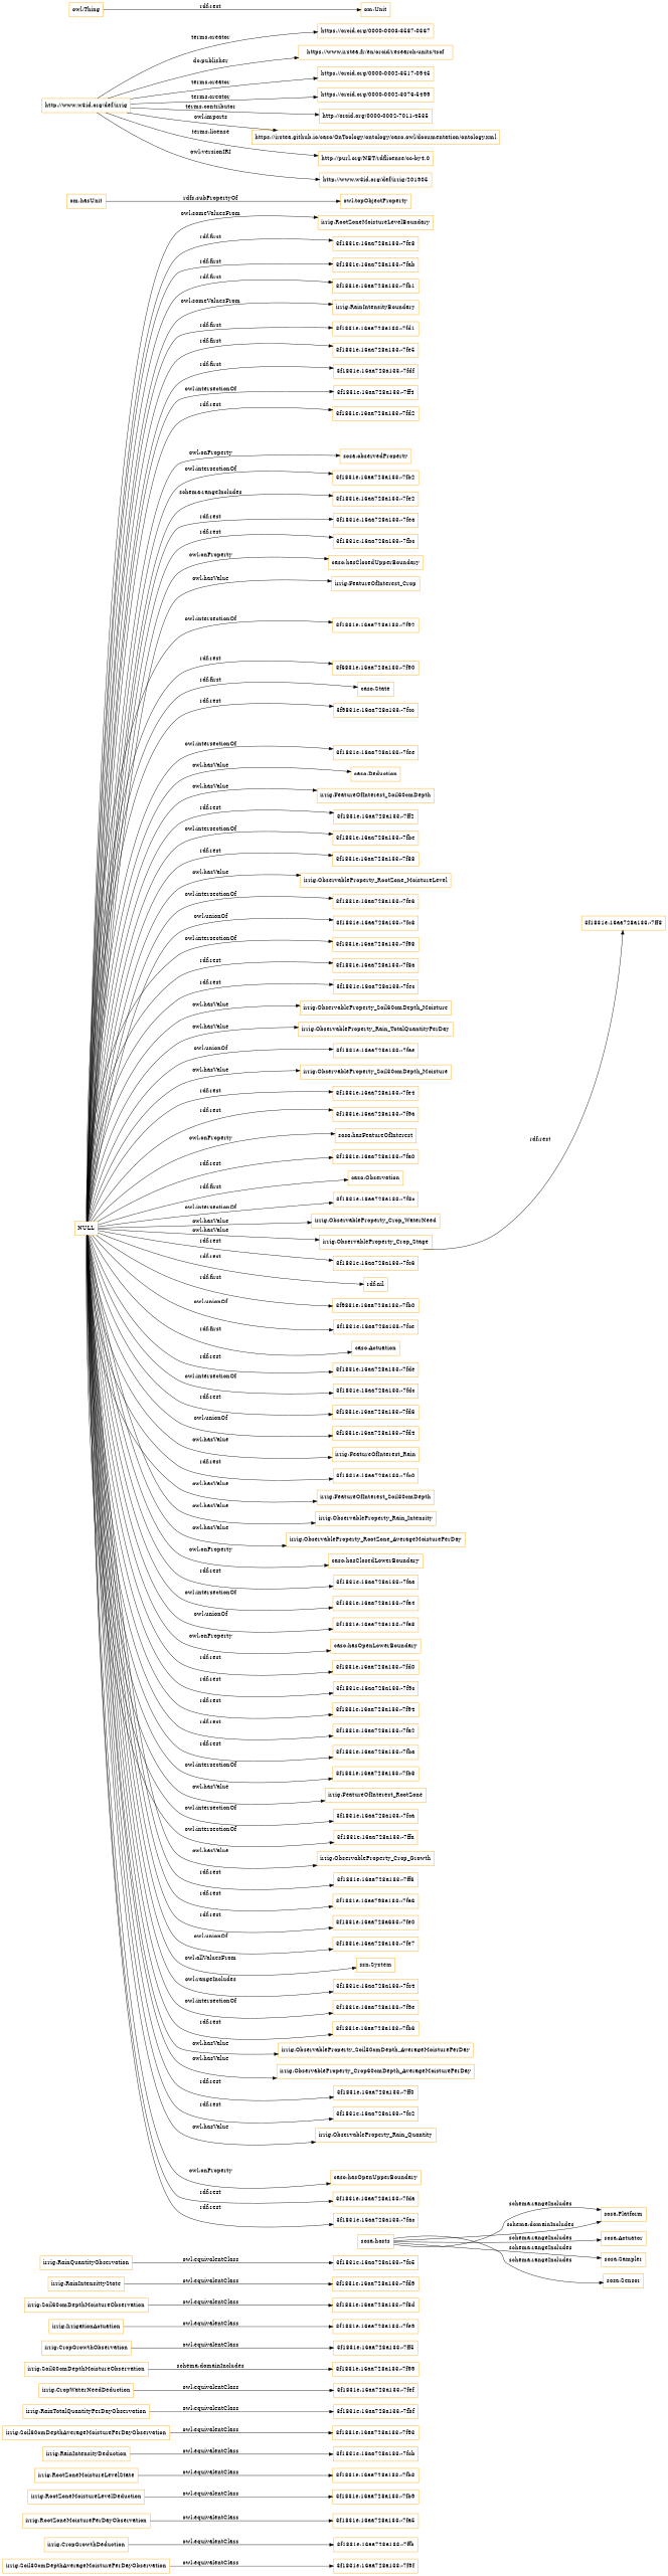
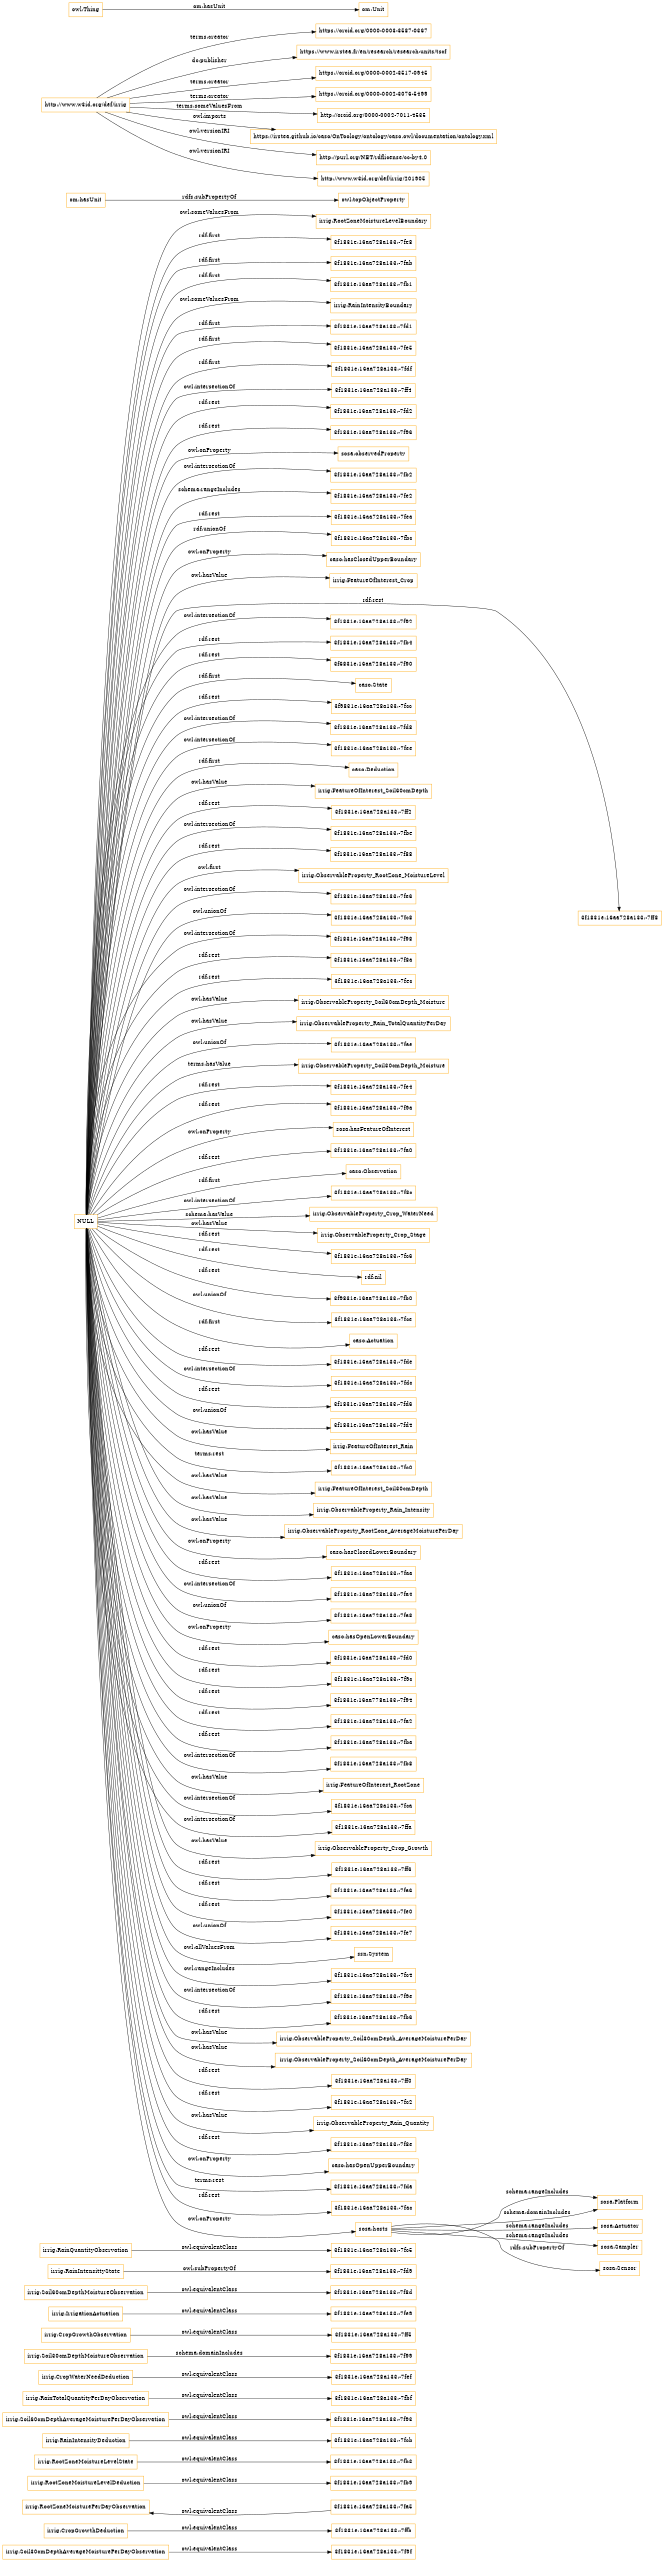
  digraph {
    rankdir=LR
    node [color=orange shape=rectangle]
    "irrig:Soil30cmDepthAverageMoisturePerDayObservation"
    "3f1831e:16aa728a133:-7f9f"
    "irrig:CropGrowthDeduction"
    "3f1831e:16aa728a133:-7ffb"
    "irrig:RootZoneMoisturePerDayObservation"
    "3f1831e:16aa728a133:-7fa5"
    "irrig:RootZoneMoistureLevelDeduction"
    "3f1831e:16aa728a133:-7fb9"
    "irrig:RootZoneMoistureLevelState"
    "3f1831e:16aa728a133:-7fb3"
    "irrig:RainIntensityDeduction"
    "3f1831e:16aa728a133:-7fcb"
    "irrig:Soil60cmDepthAverageMoisturePerDayObservation"
    "3f1831e:16aa728a133:-7f93"
    "irrig:RainTotalQuantityPerDayObservation"
    "3f1831e:16aa728a133:-7fbf"
    "irrig:CropWaterNeedDeduction"
    "3f1831e:16aa728a133:-7fef"
    "irrig:Soil30cmDepthMoistureObservation"
    "3f1831e:16aa728a133:-7f99"
    "irrig:CropGrowthObservation"
    "3f1831e:16aa728a133:-7ff5"
    "irrig:IrrigationActuation"
    "3f1831e:16aa728a133:-7fe9"
    "irrig:Soil60cmDepthMoistureObservation"
    "3f1831e:16aa728a133:-7f8d"
    "irrig:RainIntensittyState"
    "3f1831e:16aa728a133:-7fd9"
    "irrig:RainQuantityObservation"
    "3f1831e:16aa728a133:-7fc5"
    NULL
    "irrig:RootZoneMoistureLevelBoundary"
    "3f1831e:16aa728a133:-7fe8"
    "3f1831e:16aa728a133:-7fab"
    "3f1831e:16aa728a133:-7fb1"
    "irrig:RainIntensityBoundary"
    "3f1831e:16aa728a133:-7fd1"
    "3f1831e:16aa728a133:-7fe5"
    "3f1831e:16aa728a133:-7fdf"
    "3f1831e:16aa728a133:-7ff4"
    "3f1831e:16aa728a133:-7fd2"
+   "3f1831e:16aa728a133:-7f96"
    "sosa:observedProperty"
    "3f1831e:16aa728a133:-7fb2"
    "3f1831e:16aa728a133:-7fe2"
    "3f1831e:16aa728a133:-7fea"
    "3f1831e:16aa728a133:-7fbc"
    "caso:hasClosedUpperBoundary"
    "irrig:FeatureOfInterest_Crop"
    "3f1831e:16aa728a133:-7ff8"
    "3f1831e:16aa728a133:-7f92"
+   "3f1831e:16aa728a133:-7fb4"
    n53 [label="3f6831e:16aa728a133:-7f90"]
    "caso:State"
    n55 [label="3f9831e:16aa728a133:-7fcc"]
+   "3f1831e:16aa728a133:-7fd8"
    "3f1831e:16aa728a133:-7fee"
    "caso:Deduction"
    "irrig:FeatureOfInterest_Soil60cmDepth"
    "3f1831e:16aa728a133:-7ff2"
    "3f1831e:16aa728a133:-7fbe"
    "3f1831e:16aa728a133:-7f88"
    "irrig:ObservableProperty_RootZone_MoistureLevel"
    "3f1831e:16aa728a133:-7fe6"
    "3f1831e:16aa728a133:-7fc8"
    "3f1831e:16aa728a133:-7f98"
    "3f1831e:16aa728a133:-7f8a"
    "3f1831e:16aa728a133:-7fec"
    "irrig:ObservableProperty_Soil60cmDepth_Moisture"
    "irrig:ObservableProperty_Rain_TotalQuantityPerDay"
    "3f1831e:16aa728a133:-7fae"
    "irrig:ObservableProperty_Soil30cmDepth_Moisture"
    "3f1831e:16aa728a133:-7fe4"
    "3f1831e:16aa728a133:-7f9a"
    "sosa:hasFeatureOfInterest"
    "3f1831e:16aa728a133:-7fa0"
    "caso:Observation"
    "3f1831e:16aa728a133:-7f8c"
    "irrig:ObservableProperty_Crop_WaterNeed"
    "irrig:ObservableProperty_Crop_Stage"
    "3f1831e:16aa728a133:-7fc6"
    "rdf:nil"
    n83 [label="3f9831e:16aa728a133:-7fb0"]
    "3f1831e:16aa728a133:-7fce"
    "caso:Actuation"
    "3f1831e:16aa728a133:-7fde"
    "3f1831e:16aa728a133:-7fdc"
    "3f1831e:16aa728a133:-7fd6"
    "3f1831e:16aa728a133:-7fd4"
    "irrig:FeatureOfInterest_Rain"
    "3f1831e:16aa728a133:-7fc0"
    "irrig:FeatureOfInterest_Soil30cmDepth"
    "irrig:ObservableProperty_Rain_Intensity"
    "irrig:ObservableProperty_RootZone_AverageMoisturePerDay"
    "caso:hasClosedLowerBoundary"
    "3f1831e:16aa728a133:-7faa"
    "3f1831e:16aa728a133:-7fa4"
    "3f1831e:16aa728a133:-7fa8"
    "caso:hasOpenLowerBoundary"
    "3f1831e:16aa728a133:-7fd0"
    "3f1831e:16aa728a133:-7f9c"
-   "3f1831e:16aa728a133:-7f94"
+   "3f1831e:16aa728a133:-7f94" [label="3f1831e:16aa778a133:-7f94"]
    "3f1831e:16aa728a133:-7fa2"
    "3f1831e:16aa728a133:-7fba"
    "3f1831e:16aa728a133:-7fb8"
    "irrig:FeatureOfInterest_RootZone"
    "3f1831e:16aa728a133:-7fca"
    "3f1831e:16aa728a133:-7ffa"
    "irrig:ObservableProperty_Crop_Growth"
    "3f1831e:16aa728a133:-7ff6"
-   "3f1831e:16aa728a133:-7fa6" [label="3f1831e:16aa798a133:-7fa6"]
+   "3f1831e:16aa728a133:-7fa6"
    n112 [label="3f1831e:16aa728a633:-7fe0"]
    "3f1831e:16aa728a133:-7fe7"
    "ssn:System"
    "3f1831e:16aa728a133:-7fc4"
    "3f1831e:16aa728a133:-7f9e"
    "3f1831e:16aa728a133:-7fb6"
    "irrig:ObservableProperty_Soil30cmDepth_AverageMoisturePerDay"
-   "irrig:ObservableProperty_Soil60cmDepth_AverageMoisturePerDay" [label="irrig:ObservableProperty_Crop60cmDepth_AverageMoisturePerDay"]
+   "irrig:ObservableProperty_Soil60cmDepth_AverageMoisturePerDay"
    "3f1831e:16aa728a133:-7ff0"
    "3f1831e:16aa728a133:-7fc2"
    "irrig:ObservableProperty_Rain_Quantity"
+   "3f1831e:16aa728a133:-7f8e"
    "caso:hasOpenUpperBoundary"
    "3f1831e:16aa728a133:-7fda"
    "3f1831e:16aa728a133:-7fac"
    "sosa:hosts"
    "sosa:Platform"
    "sosa:Actuator"
    "sosa:Sampler"
    "sosa:Sensor"
    "om:hasUnit"
    "owl:topObjectProperty"
    "http://www.w3id.org/def/irrig"
    "https://orcid.org/0000-0003-3587-0367"
-   "https://www.irstea.fr/en/research/research-units/tscf" [label="https://www.irstea.fr/en/orcid/research-units/tscf"]
+   "https://www.irstea.fr/en/research/research-units/tscf"
    "https://orcid.org/0000-0002-3517-0945"
    "https://orcid.org/0000-0002-3076-5499"
    "http://orcid.org/0000-0002-7011-4535"
    "https://irstea.github.io/caso/OnToology/ontology/caso.owl/documentation/ontology.xml"
    "http://purl.org/NET/rdflicense/cc-by4.0"
    "http://www.w3id.org/def/irrig/201905"
    "owl:Thing"
    "om:Unit"
    "irrig:Soil30cmDepthAverageMoisturePerDayObservation" -> "3f1831e:16aa728a133:-7f9f" [label="owl:equivalentClass"]
    "irrig:CropGrowthDeduction" -> "3f1831e:16aa728a133:-7ffb" [label="owl:equivalentClass"]
-   "irrig:RootZoneMoisturePerDayObservation" -> "3f1831e:16aa728a133:-7fa5" [label="owl:equivalentClass"]
+   "3f1831e:16aa728a133:-7fa5" -> "irrig:RootZoneMoisturePerDayObservation" [label="owl:equivalentClass"]
    "irrig:RootZoneMoistureLevelDeduction" -> "3f1831e:16aa728a133:-7fb9" [label="owl:equivalentClass"]
    "irrig:RootZoneMoistureLevelState" -> "3f1831e:16aa728a133:-7fb3" [label="owl:equivalentClass"]
    "irrig:RainIntensityDeduction" -> "3f1831e:16aa728a133:-7fcb" [label="owl:equivalentClass"]
    "irrig:Soil60cmDepthAverageMoisturePerDayObservation" -> "3f1831e:16aa728a133:-7f93" [label="owl:equivalentClass"]
    "irrig:RainTotalQuantityPerDayObservation" -> "3f1831e:16aa728a133:-7fbf" [label="owl:equivalentClass"]
    "irrig:CropWaterNeedDeduction" -> "3f1831e:16aa728a133:-7fef" [label="owl:equivalentClass"]
    "irrig:Soil30cmDepthMoistureObservation" -> "3f1831e:16aa728a133:-7f99" [label="schema:domainIncludes"]
    "irrig:CropGrowthObservation" -> "3f1831e:16aa728a133:-7ff5" [label="owl:equivalentClass"]
    "irrig:IrrigationActuation" -> "3f1831e:16aa728a133:-7fe9" [label="owl:equivalentClass"]
    "irrig:Soil60cmDepthMoistureObservation" -> "3f1831e:16aa728a133:-7f8d" [label="owl:equivalentClass"]
-   "irrig:RainIntensittyState" -> "3f1831e:16aa728a133:-7fd9" [label="owl:equivalentClass"]
+   "irrig:RainIntensittyState" -> "3f1831e:16aa728a133:-7fd9" [label="owl:subPropertyOf"]
    "irrig:RainQuantityObservation" -> "3f1831e:16aa728a133:-7fc5" [label="owl:equivalentClass"]
    NULL -> "irrig:RootZoneMoistureLevelBoundary" [label="owl:someValuesFrom"]
    NULL -> "3f1831e:16aa728a133:-7fe8" [label="rdf:first"]
    NULL -> "3f1831e:16aa728a133:-7fab" [label="rdf:first"]
    NULL -> "3f1831e:16aa728a133:-7fb1" [label="rdf:first"]
    NULL -> "irrig:RainIntensityBoundary" [label="owl:someValuesFrom"]
    NULL -> "3f1831e:16aa728a133:-7fd1" [label="rdf:first"]
    NULL -> "3f1831e:16aa728a133:-7fe5" [label="rdf:first"]
    NULL -> "3f1831e:16aa728a133:-7fdf" [label="rdf:first"]
    NULL -> "3f1831e:16aa728a133:-7ff4" [label="owl:intersectionOf"]
    NULL -> "3f1831e:16aa728a133:-7fd2" [label="rdf:rest"]
+   NULL -> "3f1831e:16aa728a133:-7f96" [label="rdf:rest"]
    NULL -> "sosa:observedProperty" [label="owl:onProperty"]
    NULL -> "3f1831e:16aa728a133:-7fb2" [label="owl:intersectionOf"]
    NULL -> "3f1831e:16aa728a133:-7fe2" [label="schema:rangeIncludes"]
    NULL -> "3f1831e:16aa728a133:-7fea" [label="rdf:rest"]
-   NULL -> "3f1831e:16aa728a133:-7fbc" [label="rdf:rest"]
+   NULL -> "3f1831e:16aa728a133:-7fbc" [label="rdf:unionOf"]
    NULL -> "caso:hasClosedUpperBoundary" [label="owl:onProperty"]
    NULL -> "irrig:FeatureOfInterest_Crop" [label="owl:hasValue"]
-   "irrig:ObservableProperty_Crop_Stage" -> "3f1831e:16aa728a133:-7ff8" [label="rdf:rest"]
+   NULL -> "3f1831e:16aa728a133:-7ff8" [label="rdf:rest"]
    NULL -> "3f1831e:16aa728a133:-7f92" [label="owl:intersectionOf"]
+   NULL -> "3f1831e:16aa728a133:-7fb4" [label="rdf:rest"]
    NULL -> n53 [label="rdf:rest"]
    NULL -> "caso:State" [label="rdf:first"]
    NULL -> n55 [label="rdf:rest"]
+   NULL -> "3f1831e:16aa728a133:-7fd8" [label="owl:intersectionOf"]
    NULL -> "3f1831e:16aa728a133:-7fee" [label="owl:intersectionOf"]
-   NULL -> "caso:Deduction" [label="owl:hasValue"]
+   NULL -> "caso:Deduction" [label="rdf:first"]
    NULL -> "irrig:FeatureOfInterest_Soil60cmDepth" [label="owl:hasValue"]
    NULL -> "3f1831e:16aa728a133:-7ff2" [label="rdf:rest"]
    NULL -> "3f1831e:16aa728a133:-7fbe" [label="owl:intersectionOf"]
    NULL -> "3f1831e:16aa728a133:-7f88" [label="rdf:rest"]
-   NULL -> "irrig:ObservableProperty_RootZone_MoistureLevel" [label="owl:hasValue"]
+   NULL -> "irrig:ObservableProperty_RootZone_MoistureLevel" [label="owl:first"]
    NULL -> "3f1831e:16aa728a133:-7fe6" [label="owl:intersectionOf"]
    NULL -> "3f1831e:16aa728a133:-7fc8" [label="owl:unionOf"]
    NULL -> "3f1831e:16aa728a133:-7f98" [label="owl:intersectionOf"]
    NULL -> "3f1831e:16aa728a133:-7f8a" [label="rdf:rest"]
    NULL -> "3f1831e:16aa728a133:-7fec" [label="rdf:rest"]
    NULL -> "irrig:ObservableProperty_Soil60cmDepth_Moisture" [label="owl:hasValue"]
    NULL -> "irrig:ObservableProperty_Rain_TotalQuantityPerDay" [label="owl:hasValue"]
    NULL -> "3f1831e:16aa728a133:-7fae" [label="owl:unionOf"]
-   NULL -> "irrig:ObservableProperty_Soil30cmDepth_Moisture" [label="owl:hasValue"]
+   NULL -> "irrig:ObservableProperty_Soil30cmDepth_Moisture" [label="terms:hasValue"]
    NULL -> "3f1831e:16aa728a133:-7fe4" [label="rdf:rest"]
    NULL -> "3f1831e:16aa728a133:-7f9a" [label="rdf:rest"]
    NULL -> "sosa:hasFeatureOfInterest" [label="owl:onProperty"]
    NULL -> "3f1831e:16aa728a133:-7fa0" [label="rdf:rest"]
    NULL -> "caso:Observation" [label="rdf:first"]
    NULL -> "3f1831e:16aa728a133:-7f8c" [label="owl:intersectionOf"]
-   NULL -> "irrig:ObservableProperty_Crop_WaterNeed" [label="owl:hasValue"]
+   NULL -> "irrig:ObservableProperty_Crop_WaterNeed" [label="schema:hasValue"]
    NULL -> "irrig:ObservableProperty_Crop_Stage" [label="owl:hasValue"]
    NULL -> "3f1831e:16aa728a133:-7fc6" [label="rdf:rest"]
    NULL -> "rdf:nil" [label="rdf:rest"]
-   NULL -> n83 [label="rdf:first"]
+   NULL -> n83 [label="rdf:rest"]
    NULL -> "3f1831e:16aa728a133:-7fce" [label="owl:unionOf"]
    NULL -> "caso:Actuation" [label="rdf:first"]
    NULL -> "3f1831e:16aa728a133:-7fde" [label="rdf:rest"]
    NULL -> "3f1831e:16aa728a133:-7fdc" [label="owl:intersectionOf"]
    NULL -> "3f1831e:16aa728a133:-7fd6" [label="rdf:rest"]
    NULL -> "3f1831e:16aa728a133:-7fd4" [label="owl:unionOf"]
    NULL -> "irrig:FeatureOfInterest_Rain" [label="owl:hasValue"]
-   NULL -> "3f1831e:16aa728a133:-7fc0" [label="rdf:rest"]
+   NULL -> "3f1831e:16aa728a133:-7fc0" [label="terms:rest"]
    NULL -> "irrig:FeatureOfInterest_Soil30cmDepth" [label="owl:hasValue"]
    NULL -> "irrig:ObservableProperty_Rain_Intensity" [label="owl:hasValue"]
    NULL -> "irrig:ObservableProperty_RootZone_AverageMoisturePerDay" [label="owl:hasValue"]
    NULL -> "caso:hasClosedLowerBoundary" [label="owl:onProperty"]
    NULL -> "3f1831e:16aa728a133:-7faa" [label="rdf:rest"]
    NULL -> "3f1831e:16aa728a133:-7fa4" [label="owl:intersectionOf"]
    NULL -> "3f1831e:16aa728a133:-7fa8" [label="owl:unionOf"]
    NULL -> "caso:hasOpenLowerBoundary" [label="owl:onProperty"]
    NULL -> "3f1831e:16aa728a133:-7fd0" [label="rdf:rest"]
    NULL -> "3f1831e:16aa728a133:-7f9c" [label="rdf:rest"]
    NULL -> "3f1831e:16aa728a133:-7f94" [label="rdf:rest"]
    NULL -> "3f1831e:16aa728a133:-7fa2" [label="rdf:rest"]
    NULL -> "3f1831e:16aa728a133:-7fba" [label="rdf:rest"]
    NULL -> "3f1831e:16aa728a133:-7fb8" [label="owl:intersectionOf"]
    NULL -> "irrig:FeatureOfInterest_RootZone" [label="owl:hasValue"]
    NULL -> "3f1831e:16aa728a133:-7fca" [label="owl:intersectionOf"]
    NULL -> "3f1831e:16aa728a133:-7ffa" [label="owl:intersectionOf"]
    NULL -> "irrig:ObservableProperty_Crop_Growth" [label="owl:hasValue"]
    NULL -> "3f1831e:16aa728a133:-7ff6" [label="rdf:rest"]
    NULL -> "3f1831e:16aa728a133:-7fa6" [label="rdf:rest"]
    NULL -> n112 [label="rdf:rest"]
    NULL -> "3f1831e:16aa728a133:-7fe7" [label="owl:unionOf"]
    NULL -> "ssn:System" [label="owl:allValuesFrom"]
    NULL -> "3f1831e:16aa728a133:-7fc4" [label="owl:rangeIncludes"]
    NULL -> "3f1831e:16aa728a133:-7f9e" [label="owl:intersectionOf"]
    NULL -> "3f1831e:16aa728a133:-7fb6" [label="rdf:rest"]
    NULL -> "irrig:ObservableProperty_Soil30cmDepth_AverageMoisturePerDay" [label="owl:hasValue"]
    NULL -> "irrig:ObservableProperty_Soil60cmDepth_AverageMoisturePerDay" [label="owl:hasValue"]
    NULL -> "3f1831e:16aa728a133:-7ff0" [label="rdf:rest"]
    NULL -> "3f1831e:16aa728a133:-7fc2" [label="rdf:rest"]
    NULL -> "irrig:ObservableProperty_Rain_Quantity" [label="owl:hasValue"]
+   NULL -> "3f1831e:16aa728a133:-7f8e" [label="rdf:rest"]
    NULL -> "caso:hasOpenUpperBoundary" [label="owl:onProperty"]
-   NULL -> "3f1831e:16aa728a133:-7fda" [label="rdf:rest"]
+   NULL -> "3f1831e:16aa728a133:-7fda" [label="terms:rest"]
    NULL -> "3f1831e:16aa728a133:-7fac" [label="rdf:rest"]
+   NULL -> "sosa:hosts" [label="owl:onProperty"]
    "sosa:hosts" -> "sosa:Platform" [label="schema:rangeIncludes"]
    "sosa:hosts" -> "sosa:Platform" [label="schema:domainIncludes"]
    "sosa:hosts" -> "sosa:Actuator" [label="schema:rangeIncludes"]
    "sosa:hosts" -> "sosa:Sampler" [label="schema:rangeIncludes"]
-   "sosa:hosts" -> "sosa:Sensor" [label="schema:rangeIncludes"]
+   "sosa:hosts" -> "sosa:Sensor" [label="rdfs:subPropertyOf"]
    "om:hasUnit" -> "owl:topObjectProperty" [label="rdfs:subPropertyOf"]
    "http://www.w3id.org/def/irrig" -> "https://orcid.org/0000-0003-3587-0367" [label="terms:creator"]
    "http://www.w3id.org/def/irrig" -> "https://www.irstea.fr/en/research/research-units/tscf" [label="dc:publisher"]
    "http://www.w3id.org/def/irrig" -> "https://orcid.org/0000-0002-3517-0945" [label="terms:creator"]
    "http://www.w3id.org/def/irrig" -> "https://orcid.org/0000-0002-3076-5499" [label="terms:creator"]
-   "http://www.w3id.org/def/irrig" -> "http://orcid.org/0000-0002-7011-4535" [label="terms:contributor"]
+   "http://www.w3id.org/def/irrig" -> "http://orcid.org/0000-0002-7011-4535" [label="terms:someValuesFrom"]
    "http://www.w3id.org/def/irrig" -> "https://irstea.github.io/caso/OnToology/ontology/caso.owl/documentation/ontology.xml" [label="owl:imports"]
-   "http://www.w3id.org/def/irrig" -> "http://purl.org/NET/rdflicense/cc-by4.0" [label="terms:license"]
+   "http://www.w3id.org/def/irrig" -> "http://purl.org/NET/rdflicense/cc-by4.0" [label="owl:versionIRI"]
    "http://www.w3id.org/def/irrig" -> "http://www.w3id.org/def/irrig/201905" [label="owl:versionIRI"]
-   "owl:Thing" -> "om:Unit" [label="rdf:rest"]
+   "owl:Thing" -> "om:Unit" [label="om:hasUnit"]
  }
